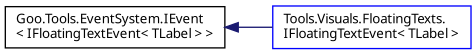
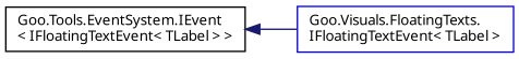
  digraph {
    rankdir=LR
    node [fillcolor=white fontname=Calibrii fontsize=10 shape=record style=filled]
    n1 [color=black height=0.2 label="Goo.Tools.EventSystem.IEvent\l\< IFloatingTextEvent\< TLabel \> \>" width=0.4]
-   n2 [color=blue height=0.2 label="Tools.Visuals.FloatingTexts.\lIFloatingTextEvent\< TLabel \>" width=0.4]
+   n2 [color=blue height=0.2 label="Goo.Visuals.FloatingTexts.\lIFloatingTextEvent\< TLabel \>" width=0.4]
    n1 -> n2 [color=midnightblue dir=back fontname=Calibrii fontsize=10 labelfontname=Calibrii labelfontsize=10 style=solid]
  }
